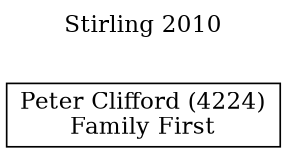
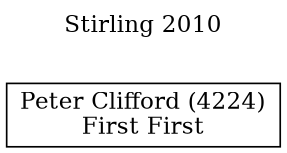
  digraph {
    label="Stirling 2010"
    labelloc=t
    mclimit=10
-   n1 [label="Peter Clifford (4224)\nFamily First" shape=box]
+   n1 [label="Peter Clifford (4224)\nFirst First" shape=box]
  }
